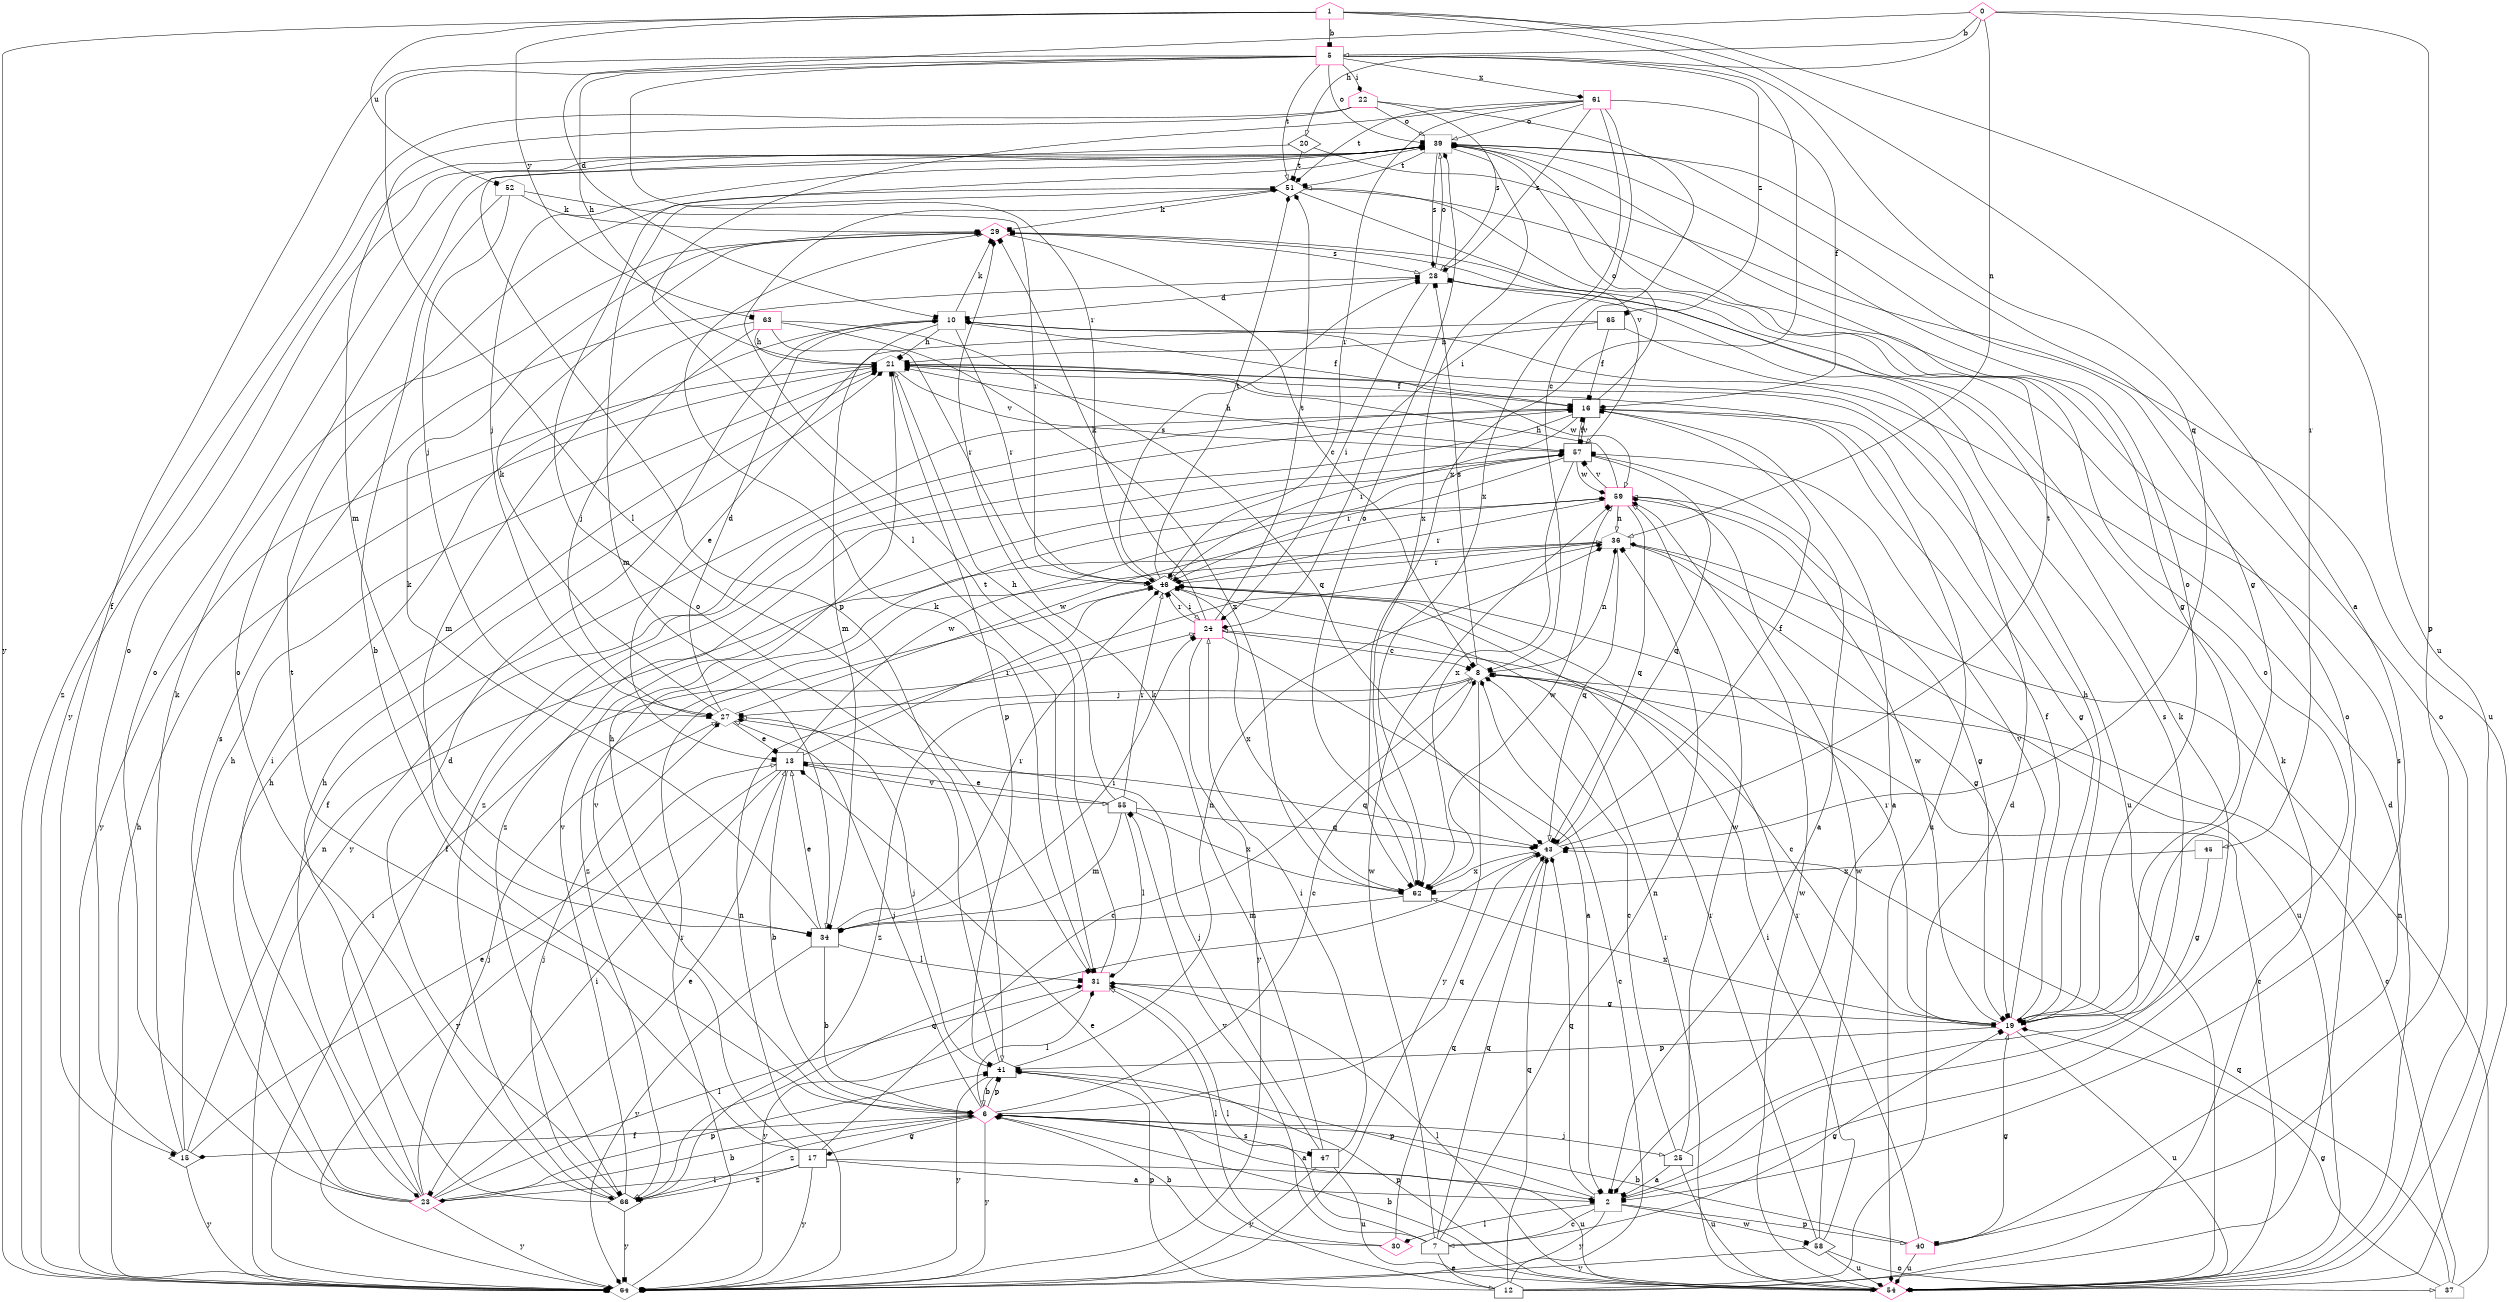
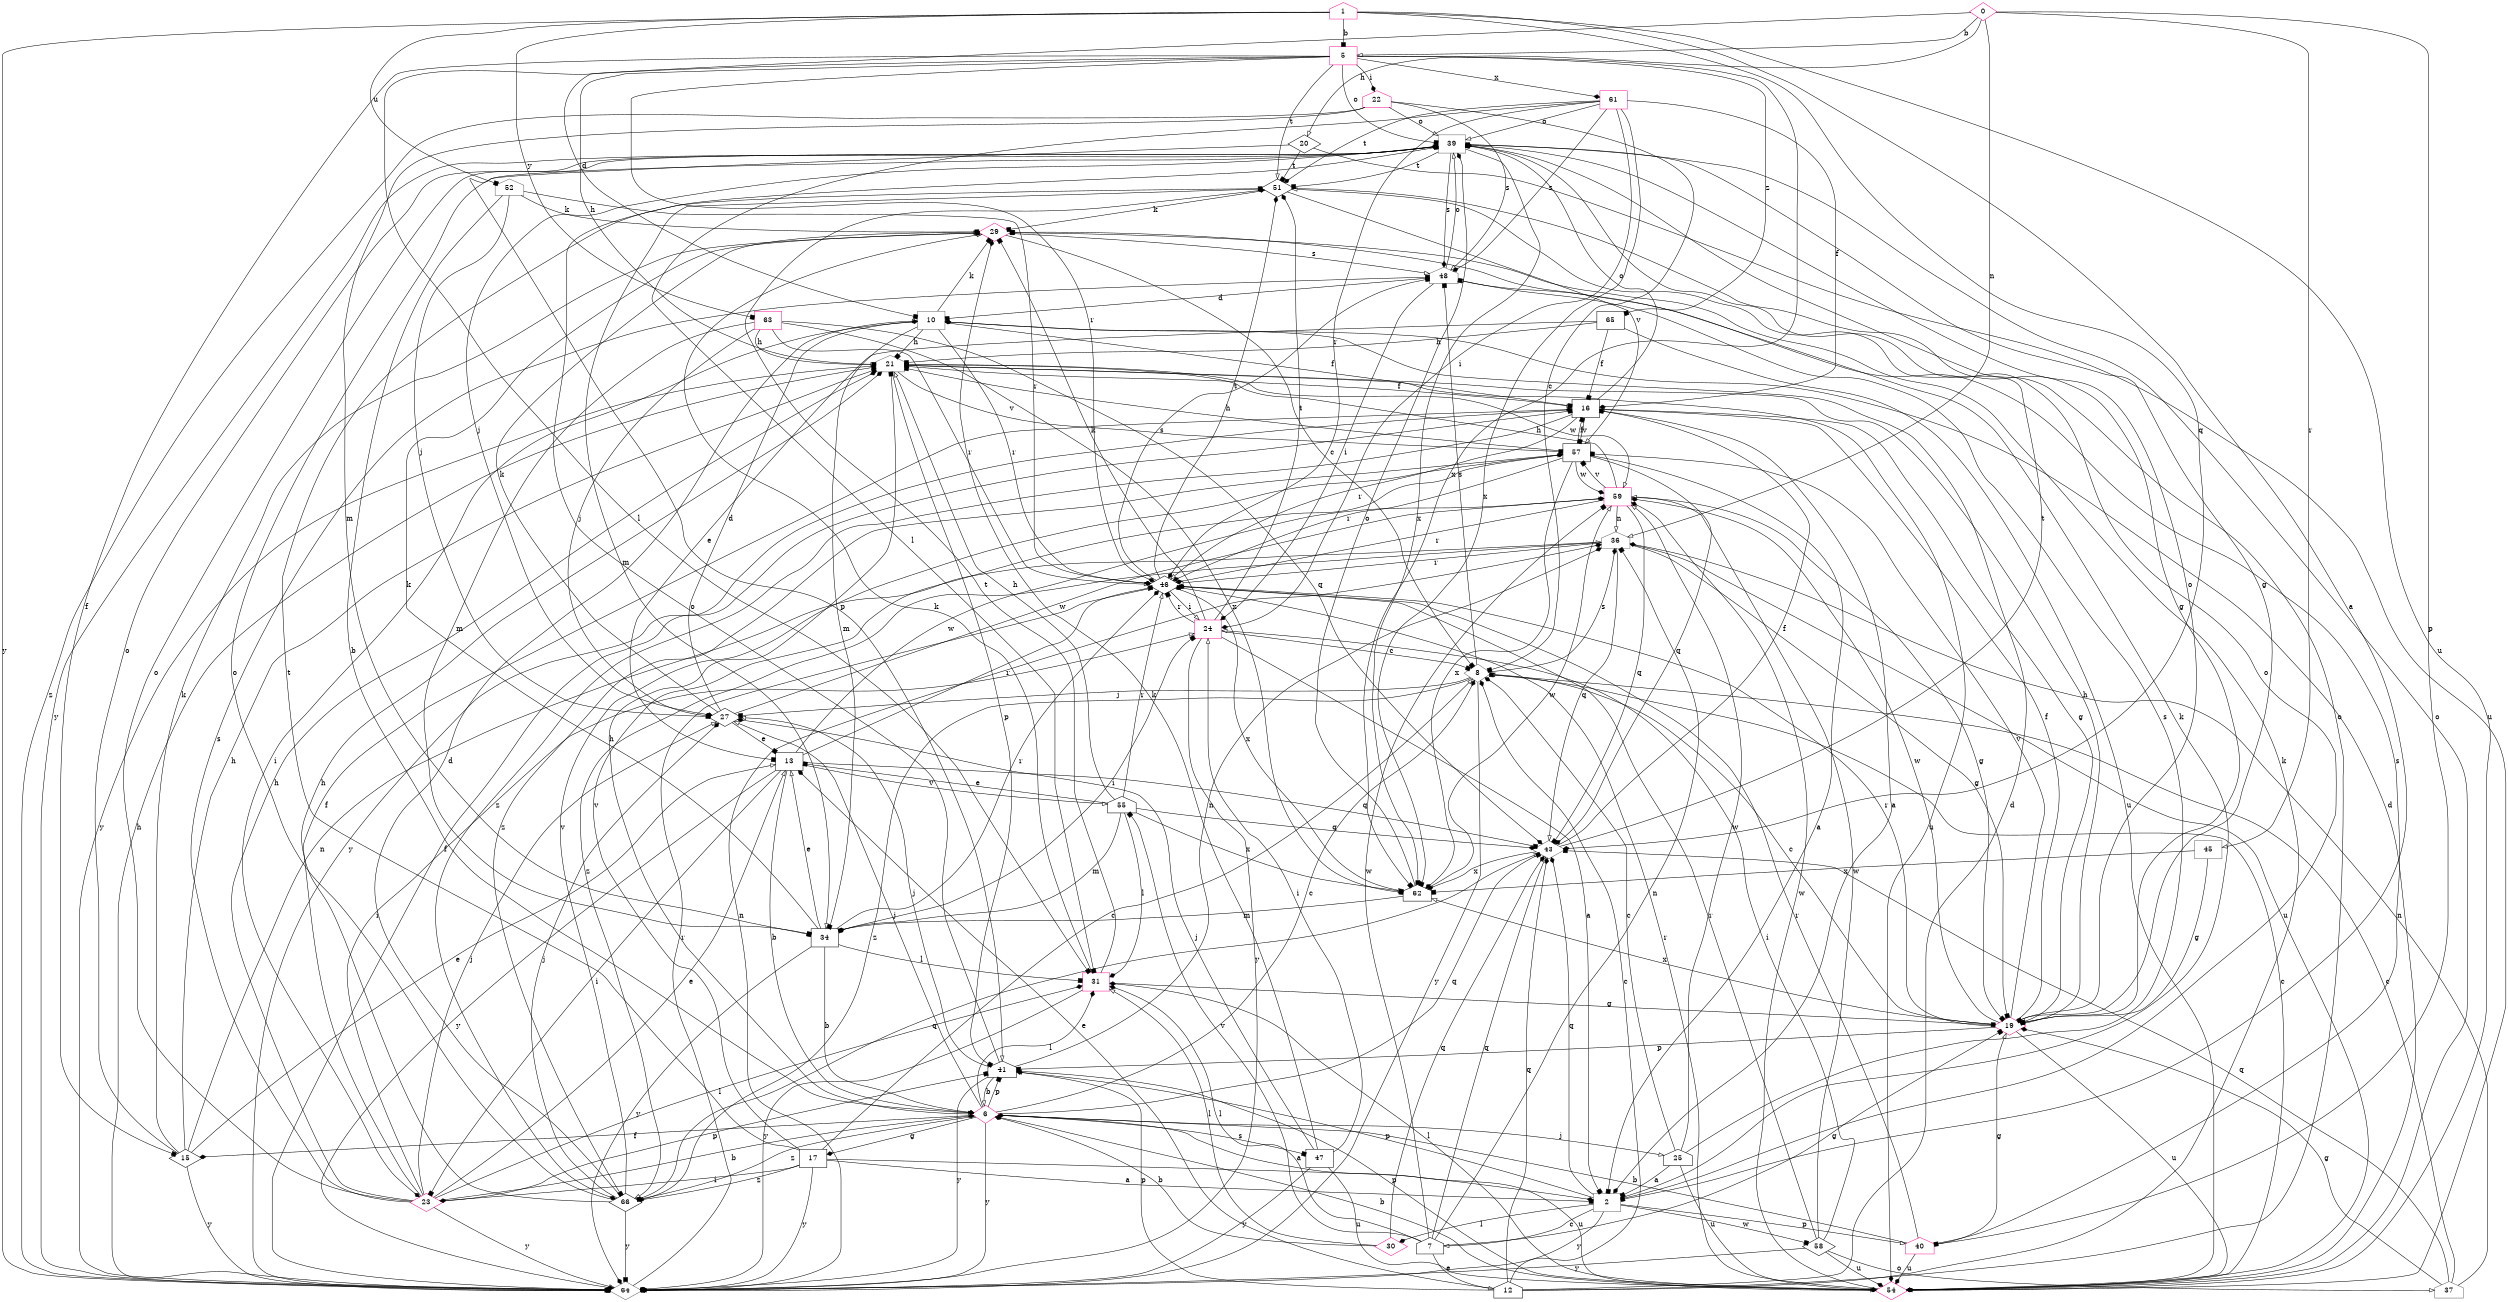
  strict digraph {
    fontname="DejaVu Serif"
    node [color=black fontname="DejaVu Serif" shape=diamond]
    edge [arrowhead=box fontname="DejaVu Serif"]
    0 [color=deeppink]
    5 [color=deeppink shape=box]
    10 [color=gray40 shape=box]
    20
    36 [color=gray40 shape=house]
    40 [color=deeppink shape=house]
    45 [color=gray40 shape=box]
    39 [color=gray40 shape=box]
    15
    21 [color=gray40 shape=house]
    22 [color=deeppink shape=house]
    31 [color=deeppink shape=box]
    46
    51
    61 [color=deeppink shape=box]
    62 [shape=house]
    65 [shape=box]
    29 [color=deeppink]
    16 [shape=box]
    23 [color=deeppink]
    34 [shape=box]
    54 [color=deeppink]
    41 [shape=house]
    43 [color=gray40]
    66
    19 [color=deeppink]
    6 [color=deeppink]
-   48 [color=gray40 shape=house label=28]
+   48 [color=gray40 shape=house]
    1 [color=deeppink shape=house]
    2 [color=gray40 shape=box]
    52 [color=gray40 shape=house]
    63 [color=deeppink shape=box]
    64 [color=gray40]
    7 [shape=house]
    30 [color=deeppink]
    58
-   27 [color=gray40]
+   27
    8 [color=gray40]
    59 [color=deeppink shape=box]
    12 [shape=house]
    55 [shape=house]
    37 [color=gray40 shape=house]
    24 [color=deeppink shape=box]
    13 [shape=box]
    57 [shape=box]
    17 [shape=box]
    25 [shape=house]
    47 [shape=box]
    0 -> 5 [arrowhead=onormal label=b]
    0 -> 10 [label=d]
    0 -> 20 [arrowhead=onormal label=h]
    0 -> 36 [arrowhead=onormal label=n]
    0 -> 40 [label=p]
    0 -> 45 [arrowhead=onormal label=r]
    5 -> 39 [label=o]
    5 -> 15 [label=f]
    5 -> 21 [label=h]
    5 -> 22 [arrowhead=diamond label=i]
    5 -> 31 [label=l]
    5 -> 46 [arrowhead=diamond label=r]
    5 -> 51 [arrowhead=onormal label=t]
    5 -> 61 [arrowhead=diamond label=x]
    5 -> 62 [label=x]
    5 -> 65 [label=z]
    10 -> 21 [label=h]
    10 -> 46 [arrowhead=diamond label=r]
    10 -> 29 [label=k]
    10 -> 16 [label=f]
    10 -> 23 [arrowhead=diamond label=i]
    10 -> 34 [label=m]
    20 -> 51 [label=t]
    20 -> 54 [arrowhead=onormal label=u]
    20 -> 41 [arrowhead=onormal label=p]
    36 -> 46 [arrowhead=onormal label=r]
    36 -> 54 [arrowhead=diamond label=u]
    36 -> 43 [arrowhead=onormal label=q]
    36 -> 66 [arrowhead=onormal label=z]
    36 -> 19 [label=g]
    40 -> 46 [arrowhead=diamond label=r]
    40 -> 54 [arrowhead=diamond label=u]
    40 -> 19 [arrowhead=onormal label=g]
    40 -> 6 [arrowhead=diamond label=b]
    40 -> 48 [label=s]
    45 -> 62 [label=x]
    45 -> 19 [label=g]
    39 -> 51 [label=t]
    39 -> 62 [label=x]
    39 -> 19 [label=g]
    39 -> 48 [arrowhead=diamond label=s]
    39 -> 64 [label=y]
    39 -> 27 [arrowhead=diamond label=j]
    15 -> 36 [arrowhead=onormal label=n]
    15 -> 39 [label=o]
    15 -> 21 [label=h]
    15 -> 29 [label=k]
    15 -> 64 [arrowhead=onormal label=y]
    15 -> 13 [arrowhead=onormal label=e]
    21 -> 16 [arrowhead=onormal label=f]
    21 -> 54 [arrowhead=diamond label=u]
    21 -> 41 [label=p]
    21 -> 64 [arrowhead=onormal label=y]
    21 -> 59 [arrowhead=onormal label=w]
    21 -> 57 [label=v]
    22 -> 39 [arrowhead=onormal label=o]
    22 -> 34 [label=m]
    22 -> 48 [arrowhead=onormal label=s]
    22 -> 64 [arrowhead=onormal label=z]
    22 -> 8 [label=c]
    31 -> 51 [arrowhead=diamond label=t]
    31 -> 29 [arrowhead=onormal label=k]
    31 -> 19 [label=g]
    31 -> 64 [arrowhead=diamond label=y]
    46 -> 51 [arrowhead=diamond label=t]
    46 -> 62 [arrowhead=onormal label=x]
    46 -> 48 [label=s]
    46 -> 24 [arrowhead=onormal label=i]
    51 -> 29 [label=k]
    51 -> 34 [arrowhead=onormal label=m]
    51 -> 19 [label=g]
    51 -> 57 [arrowhead=onormal label=v]
    61 -> 39 [arrowhead=onormal label=o]
    61 -> 31 [label=l]
    61 -> 46 [arrowhead=diamond label=r]
    61 -> 51 [arrowhead=diamond label=t]
    61 -> 62 [label=x]
    61 -> 16 [arrowhead=diamond label=f]
    61 -> 48 [arrowhead=diamond label=s]
    61 -> 24 [arrowhead=diamond label=i]
    62 -> 39 [arrowhead=diamond label=o]
    62 -> 34 [arrowhead=diamond label=m]
    62 -> 59 [arrowhead=onormal label=w]
    65 -> 21 [label=h]
    65 -> 16 [label=f]
    65 -> 54 [arrowhead=diamond label=u]
    65 -> 13 [label=e]
    29 -> 48 [arrowhead=onormal label=s]
    29 -> 8 [label=c]
    16 -> 39 [label=o]
    16 -> 46 [arrowhead=onormal label=r]
    16 -> 66 [arrowhead=diamond label=z]
    16 -> 19 [arrowhead=onormal label=g]
    16 -> 2 [arrowhead=diamond label=a]
    16 -> 64 [label=y]
    16 -> 57 [label=v]
    23 -> 39 [arrowhead=diamond label=o]
    23 -> 21 [arrowhead=diamond label=h]
    23 -> 31 [arrowhead=diamond label=l]
    23 -> 16 [arrowhead=diamond label=f]
    23 -> 41 [label=p]
    23 -> 6 [arrowhead=diamond label=b]
    23 -> 48 [label=s]
    23 -> 64 [arrowhead=onormal label=y]
    23 -> 27 [arrowhead=onormal label=j]
    23 -> 24 [arrowhead=onormal label=i]
    23 -> 13 [arrowhead=onormal label=e]
    34 -> 31 [label=l]
    34 -> 46 [arrowhead=diamond label=r]
    34 -> 29 [arrowhead=onormal label=k]
    34 -> 6 [arrowhead=diamond label=b]
    34 -> 64 [arrowhead=diamond label=y]
    34 -> 24 [label=i]
    34 -> 13 [arrowhead=onormal label=e]
    54 -> 10 [arrowhead=diamond label=d]
    54 -> 39 [label=o]
    54 -> 31 [arrowhead=diamond label=l]
    54 -> 46 [label=r]
    54 -> 41 [arrowhead=onormal label=p]
    54 -> 6 [arrowhead=onormal label=b]
    54 -> 8 [arrowhead=onormal label=c]
    54 -> 59 [arrowhead=diamond label=w]
    41 -> 36 [arrowhead=diamond label=n]
    41 -> 39 [label=o]
    41 -> 6 [arrowhead=onormal label=b]
    41 -> 64 [label=y]
    41 -> 27 [arrowhead=onormal label=j]
    43 -> 51 [arrowhead=onormal label=t]
    43 -> 62 [arrowhead=diamond label=x]
    43 -> 16 [label=f]
    66 -> 10 [arrowhead=onormal label=d]
    66 -> 39 [arrowhead=onormal label=o]
    66 -> 21 [arrowhead=diamond label=h]
    66 -> 43 [arrowhead=onormal label=q]
    66 -> 64 [label=y]
    66 -> 27 [arrowhead=diamond label=j]
    66 -> 57 [arrowhead=diamond label=v]
    19 -> 39 [arrowhead=diamond label=o]
    19 -> 21 [label=h]
    19 -> 46 [arrowhead=diamond label=r]
    19 -> 62 [arrowhead=onormal label=x]
    19 -> 16 [arrowhead=onormal label=f]
    19 -> 54 [arrowhead=diamond label=u]
    19 -> 41 [label=p]
    19 -> 8 [arrowhead=onormal label=c]
    19 -> 59 [arrowhead=diamond label=w]
    19 -> 57 [label=v]
    6 -> 15 [arrowhead=diamond label=f]
    6 -> 21 [label=h]
    6 -> 31 [arrowhead=diamond label=l]
    6 -> 41 [label=p]
    6 -> 43 [label=q]
    6 -> 66 [label=z]
    6 -> 2 [arrowhead=diamond label=a]
    6 -> 64 [label=y]
    6 -> 27 [arrowhead=onormal label=j]
    6 -> 8 [arrowhead=diamond label=c]
    6 -> 17 [arrowhead=diamond label=g]
    6 -> 25 [arrowhead=onormal label=j]
    6 -> 47 [label=s]
    48 -> 10 [label=d]
    48 -> 39 [arrowhead=onormal label=o]
    48 -> 24 [arrowhead=diamond label=i]
    1 -> 5 [label=b]
    1 -> 54 [arrowhead=onormal label=u]
    1 -> 43 [arrowhead=diamond label=q]
    1 -> 2 [label=a]
    1 -> 52 [label=u]
    1 -> 63 [label=y]
    1 -> 64 [label=y]
    2 -> 40 [arrowhead=onormal label=p]
    2 -> 39 [label=o]
    2 -> 29 [label=k]
    2 -> 41 [arrowhead=diamond label=p]
    2 -> 43 [arrowhead=diamond label=q]
    2 -> 64 [label=y]
    2 -> 7 [arrowhead=onormal label=c]
    2 -> 30 [arrowhead=diamond label=l]
    2 -> 58 [label=w]
    52 -> 46 [arrowhead=diamond label=r]
    52 -> 29 [label=k]
    52 -> 6 [arrowhead=onormal label=b]
    52 -> 27 [label=j]
    63 -> 21 [arrowhead=onormal label=h]
    63 -> 46 [arrowhead=onormal label=r]
    63 -> 62 [label=x]
    63 -> 34 [label=m]
    63 -> 43 [arrowhead=diamond label=q]
    63 -> 27 [label=j]
    64 -> 36 [arrowhead=diamond label=n]
    64 -> 21 [label=h]
    64 -> 46 [arrowhead=onormal label=r]
    64 -> 16 [label=f]
    7 -> 36 [label=n]
    7 -> 31 [arrowhead=diamond label=l]
    7 -> 43 [arrowhead=onormal label=q]
    7 -> 19 [label=g]
    7 -> 59 [label=w]
    7 -> 12 [arrowhead=onormal label=e]
    7 -> 55 [label=v]
    30 -> 31 [arrowhead=onormal label=l]
    30 -> 43 [arrowhead=diamond label=q]
    30 -> 6 [arrowhead=diamond label=b]
    58 -> 46 [arrowhead=onormal label=r]
    58 -> 54 [arrowhead=diamond label=u]
    58 -> 64 [arrowhead=diamond label=y]
    58 -> 59 [arrowhead=onormal label=w]
    58 -> 37 [arrowhead=onormal label=o]
    58 -> 24 [arrowhead=onormal label=i]
    27 -> 10 [arrowhead=diamond label=d]
    27 -> 29 [arrowhead=onormal label=k]
    27 -> 59 [arrowhead=onormal label=w]
    27 -> 13 [label=e]
-   8 -> 36 [arrowhead=diamond label=n]
+   8 -> 36 [arrowhead=diamond label=s]
    8 -> 66 [arrowhead=onormal label=z]
    8 -> 48 [label=s]
    8 -> 64 [arrowhead=onormal label=y]
    8 -> 27 [label=j]
    59 -> 36 [arrowhead=onormal label=n]
    59 -> 21 [label=h]
    59 -> 46 [arrowhead=diamond label=r]
    59 -> 43 [label=q]
    59 -> 19 [label=g]
    59 -> 57 [label=v]
    12 -> 10 [arrowhead=diamond label=d]
    12 -> 39 [arrowhead=diamond label=o]
    12 -> 29 [label=k]
    12 -> 41 [arrowhead=onormal label=p]
    12 -> 43 [arrowhead=diamond label=q]
    12 -> 8 [arrowhead=diamond label=c]
    12 -> 13 [arrowhead=diamond label=e]
    55 -> 21 [arrowhead=onormal label=h]
    55 -> 31 [arrowhead=diamond label=l]
    55 -> 46 [arrowhead=onormal label=r]
    55 -> 62 [label=x]
    55 -> 34 [label=m]
    55 -> 43 [arrowhead=diamond label=q]
    55 -> 13 [label=e]
    37 -> 36 [arrowhead=diamond label=n]
    37 -> 43 [label=q]
    37 -> 19 [arrowhead=diamond label=g]
    37 -> 8 [label=c]
    24 -> 46 [label=r]
    24 -> 51 [arrowhead=diamond label=t]
    24 -> 29 [label=k]
    24 -> 2 [label=a]
    24 -> 64 [arrowhead=onormal label=y]
    24 -> 8 [label=c]
    13 -> 46 [label=r]
    13 -> 23 [label=i]
    13 -> 43 [label=q]
    13 -> 6 [arrowhead=diamond label=b]
    13 -> 64 [arrowhead=diamond label=y]
    13 -> 59 [arrowhead=diamond label=w]
    13 -> 55 [arrowhead=onormal label=v]
    57 -> 21 [label=h]
    57 -> 46 [arrowhead=diamond label=r]
    57 -> 62 [arrowhead=diamond label=x]
    57 -> 16 [label=f]
    57 -> 43 [arrowhead=diamond label=q]
    57 -> 66 [label=z]
    57 -> 2 [label=a]
    57 -> 59 [arrowhead=diamond label=w]
    17 -> 51 [label=t]
    17 -> 23 [arrowhead=diamond label=i]
    17 -> 54 [arrowhead=onormal label=u]
    17 -> 66 [arrowhead=diamond label=z]
    17 -> 2 [label=a]
    17 -> 64 [arrowhead=diamond label=y]
    17 -> 8 [arrowhead=onormal label=c]
    17 -> 57 [arrowhead=onormal label=v]
    25 -> 54 [arrowhead=diamond label=u]
    25 -> 48 [arrowhead=onormal label=s]
    25 -> 2 [label=a]
    25 -> 8 [arrowhead=diamond label=c]
    25 -> 59 [arrowhead=onormal label=w]
    47 -> 29 [arrowhead=diamond label=k]
    47 -> 54 [arrowhead=diamond label=u]
    47 -> 64 [arrowhead=diamond label=y]
    47 -> 27 [arrowhead=diamond label=j]
    47 -> 24 [arrowhead=onormal label=i]
  }
